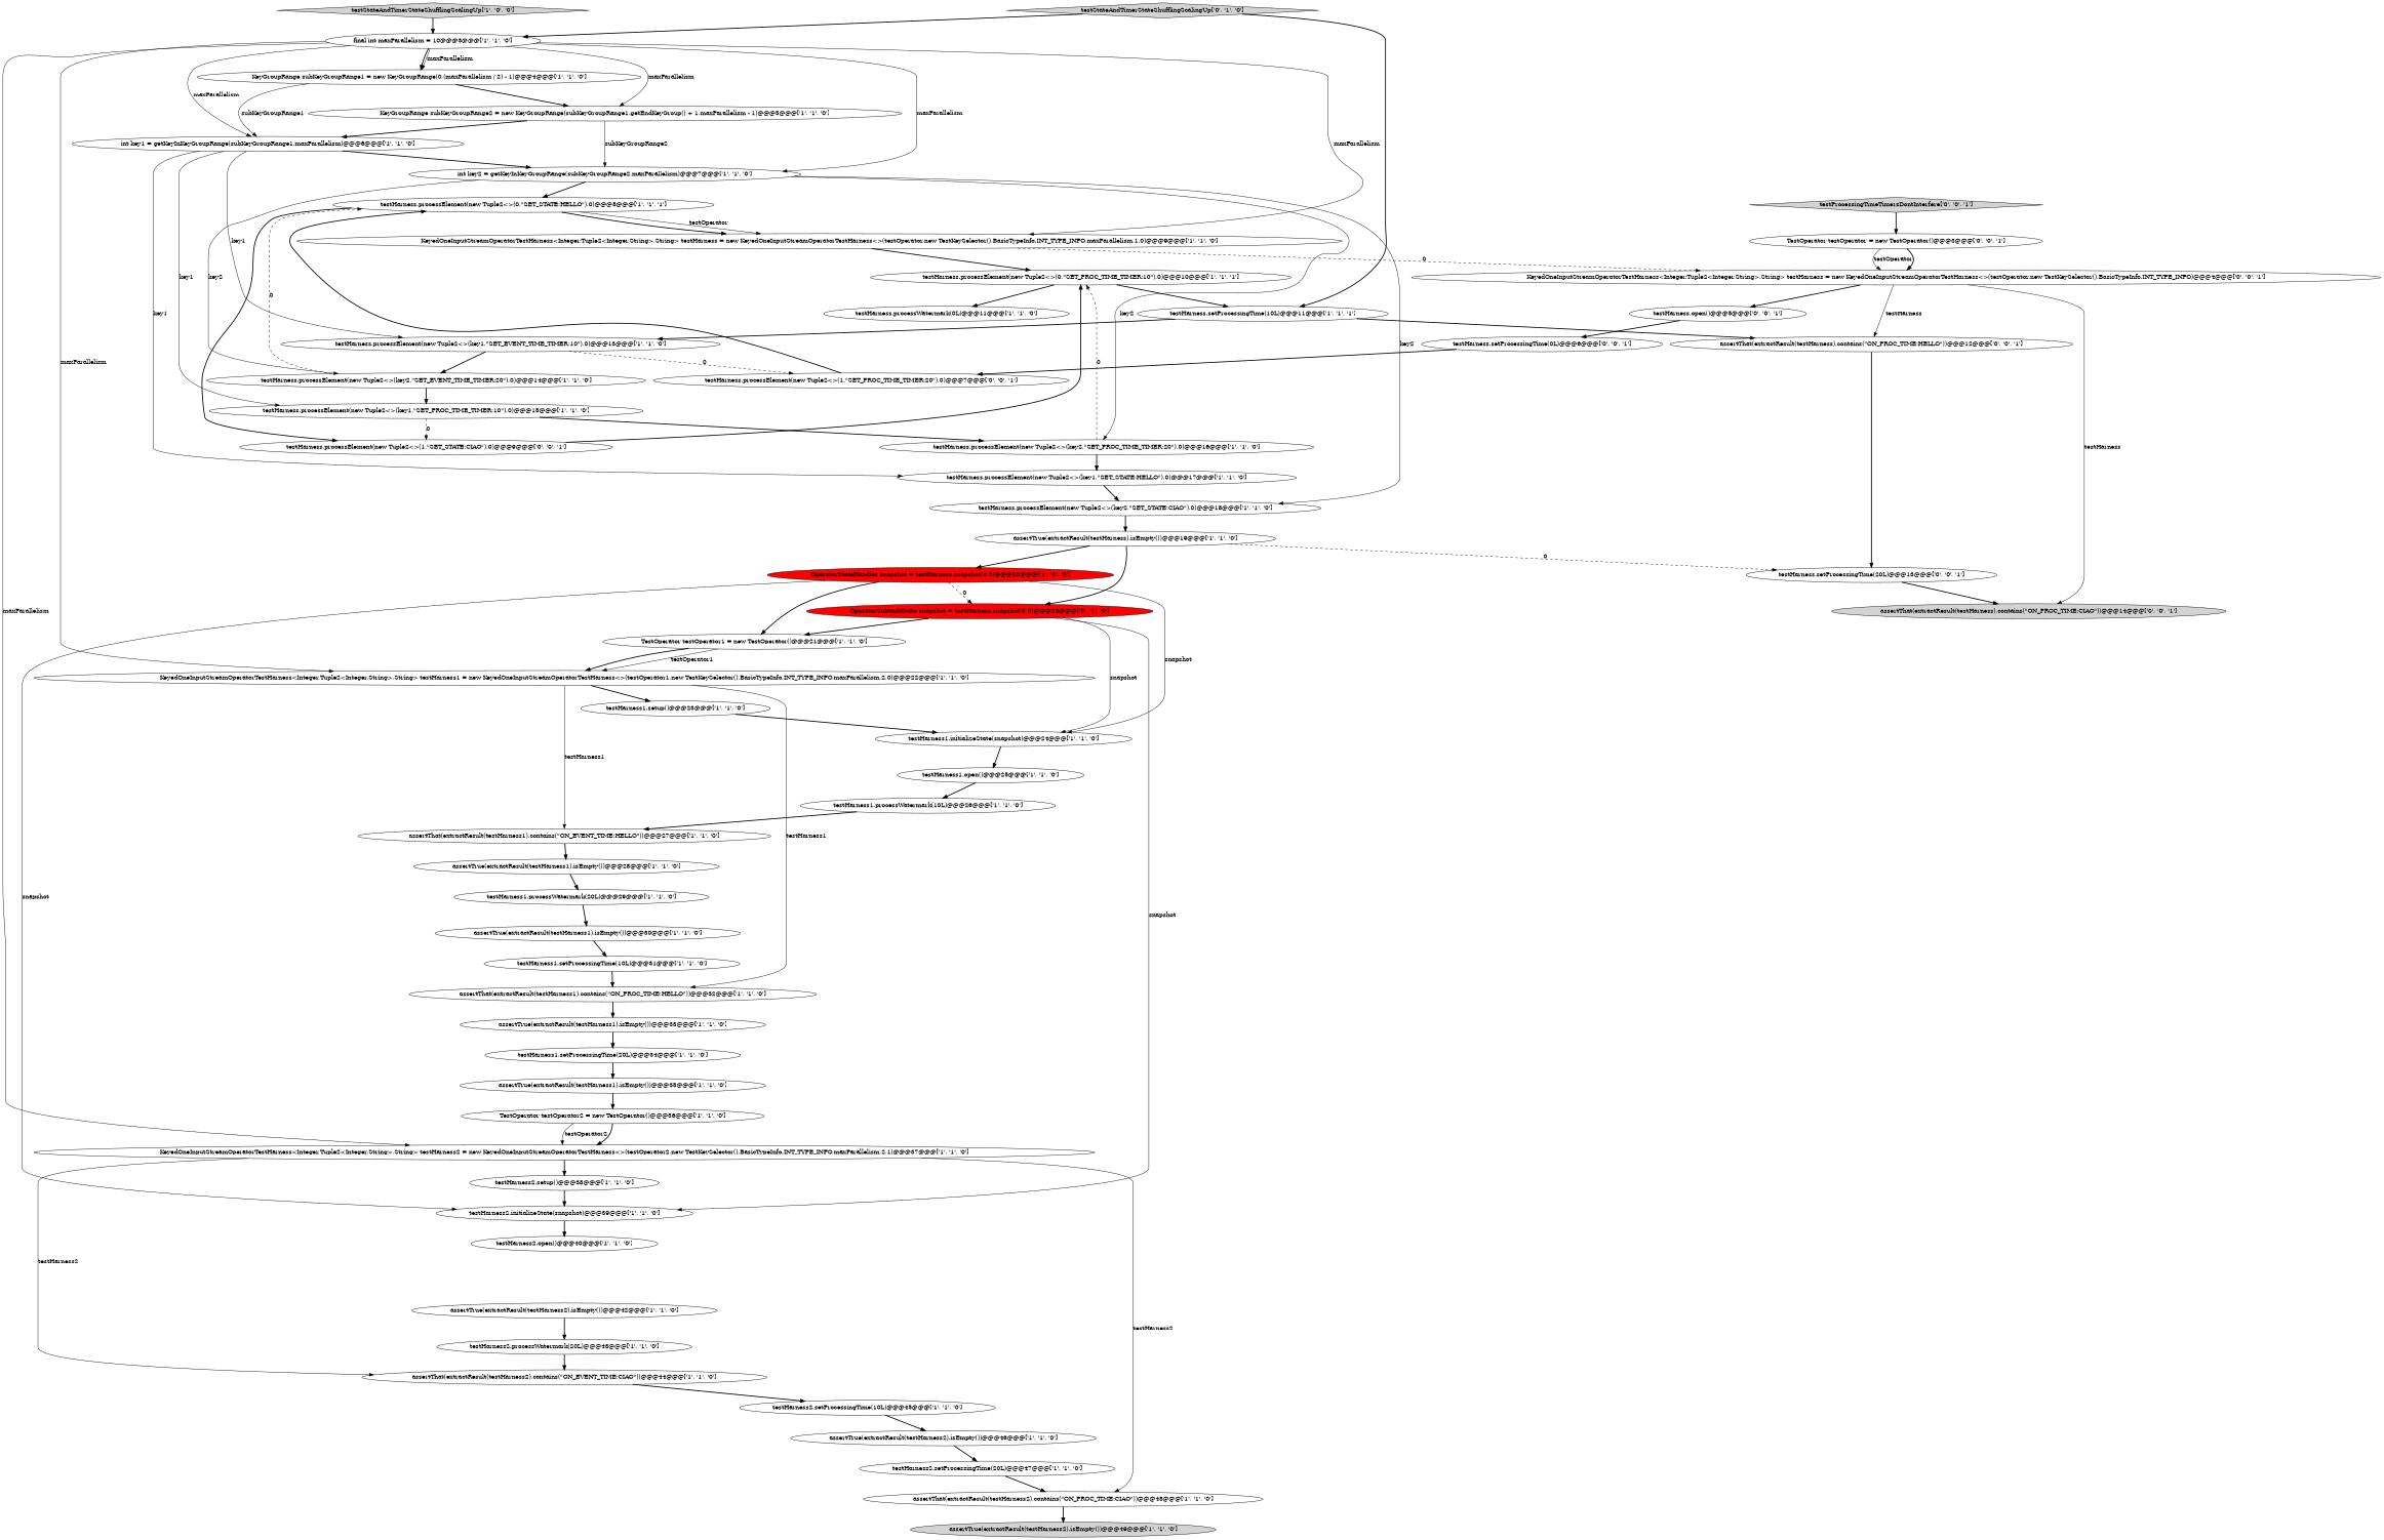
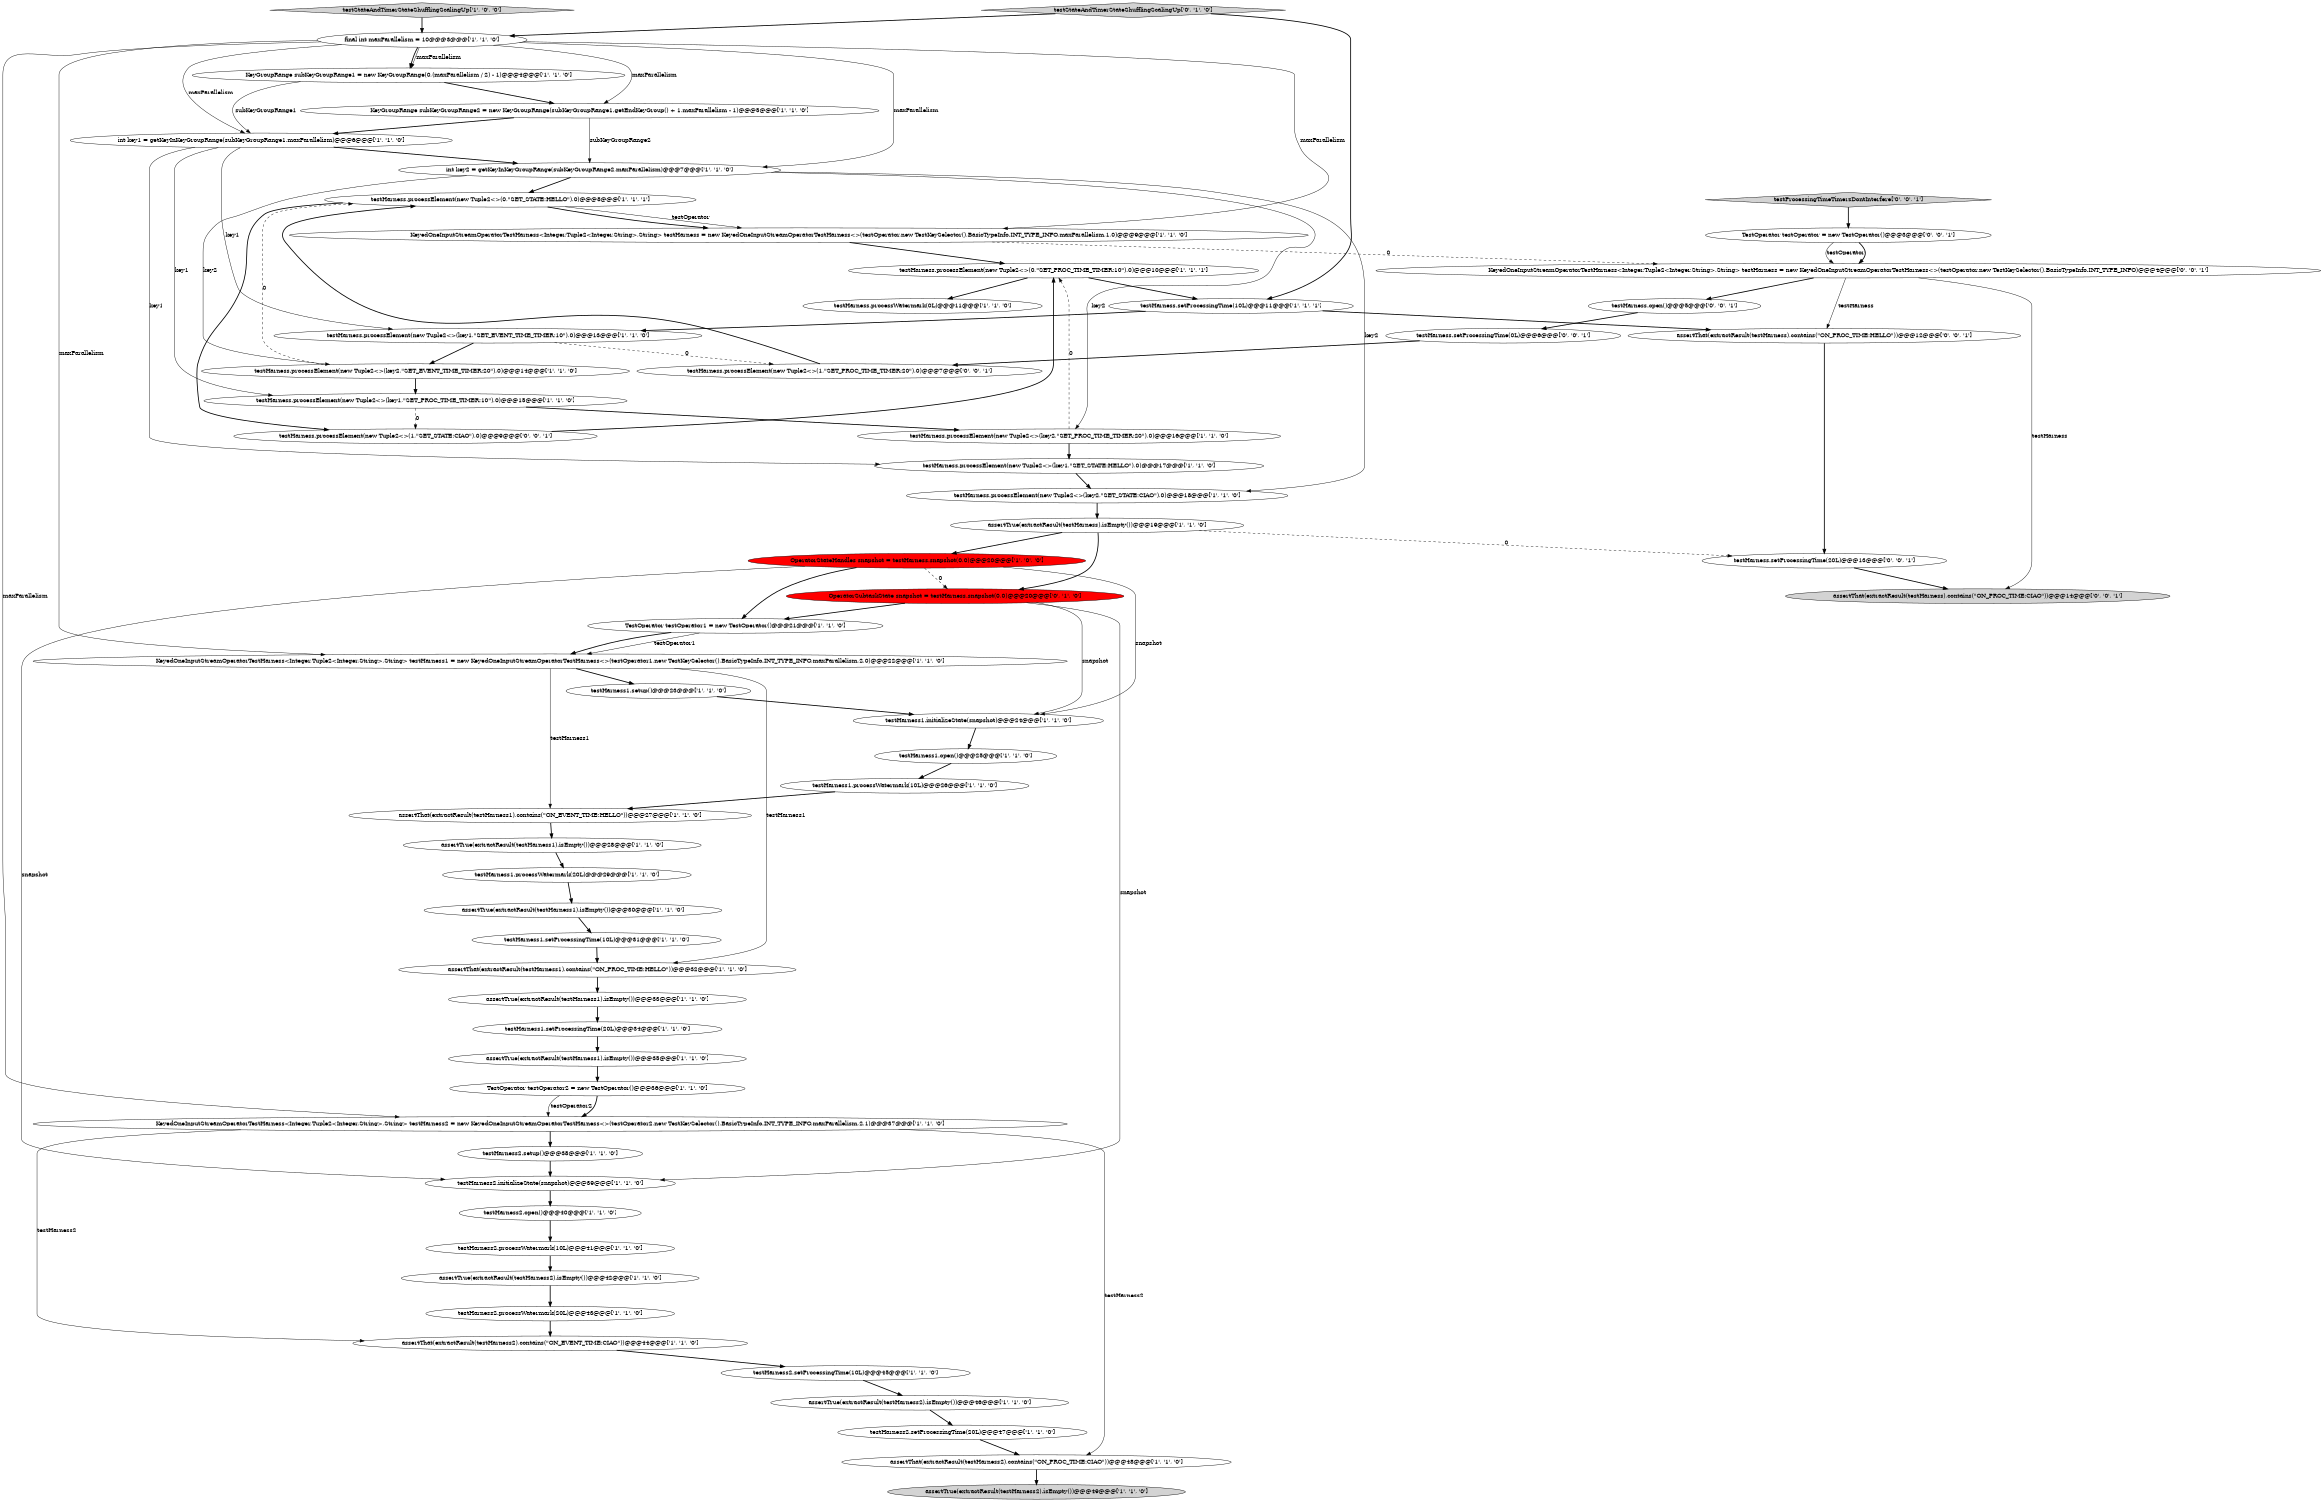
  digraph {
    node [fillcolor=white shape=ellipse style=filled]
    edge [style=bold]
    n1 [fillcolor=lightgray label="testStateAndTimerStateShufflingScalingUp['1', '0', '0']" shape=diamond]
    n2 [label="final int maxParallelism = 10@@@3@@@['1', '1', '0']"]
    n3 [label="int key2 = getKeyInKeyGroupRange(subKeyGroupRange2,maxParallelism)@@@7@@@['1', '1', '0']"]
    n4 [label="KeyGroupRange subKeyGroupRange2 = new KeyGroupRange(subKeyGroupRange1.getEndKeyGroup() + 1,maxParallelism - 1)@@@5@@@['1', '1', '0']"]
    n5 [label="int key1 = getKeyInKeyGroupRange(subKeyGroupRange1,maxParallelism)@@@6@@@['1', '1', '0']"]
    n6 [label="KeyedOneInputStreamOperatorTestHarness<Integer,Tuple2<Integer,String>,String> testHarness = new KeyedOneInputStreamOperatorTestHarness<>(testOperator,new TestKeySelector(),BasicTypeInfo.INT_TYPE_INFO,maxParallelism,1,0)@@@9@@@['1', '1', '0']"]
    n7 [label="KeyGroupRange subKeyGroupRange1 = new KeyGroupRange(0,(maxParallelism / 2) - 1)@@@4@@@['1', '1', '0']"]
    n8 [label="KeyedOneInputStreamOperatorTestHarness<Integer,Tuple2<Integer,String>,String> testHarness1 = new KeyedOneInputStreamOperatorTestHarness<>(testOperator1,new TestKeySelector(),BasicTypeInfo.INT_TYPE_INFO,maxParallelism,2,0)@@@22@@@['1', '1', '0']"]
    n9 [label="KeyedOneInputStreamOperatorTestHarness<Integer,Tuple2<Integer,String>,String> testHarness2 = new KeyedOneInputStreamOperatorTestHarness<>(testOperator2,new TestKeySelector(),BasicTypeInfo.INT_TYPE_INFO,maxParallelism,2,1)@@@37@@@['1', '1', '0']"]
    n10 [label="testHarness.processElement(new Tuple2<>(1,\"SET_PROC_TIME_TIMER:20\"),0)@@@7@@@['0', '0', '1']"]
    n11 [label="testHarness.processElement(new Tuple2<>(0,\"SET_STATE:HELLO\"),0)@@@8@@@['1', '1', '1']"]
    n12 [label="testHarness.processElement(new Tuple2<>(1,\"SET_STATE:CIAO\"),0)@@@9@@@['0', '0', '1']"]
    n13 [label="assertTrue(extractResult(testHarness1).isEmpty())@@@28@@@['1', '1', '0']"]
    n14 [label="testHarness1.processWatermark(20L)@@@29@@@['1', '1', '0']"]
    n15 [label="assertTrue(extractResult(testHarness1).isEmpty())@@@30@@@['1', '1', '0']"]
    n16 [fillcolor=lightgray label="testProcessingTimeTimersDontInterfere['0', '0', '1']" shape=diamond]
    n17 [label="TestOperator testOperator = new TestOperator()@@@3@@@['0', '0', '1']"]
    n18 [label="KeyedOneInputStreamOperatorTestHarness<Integer,Tuple2<Integer,String>,String> testHarness = new KeyedOneInputStreamOperatorTestHarness<>(testOperator,new TestKeySelector(),BasicTypeInfo.INT_TYPE_INFO)@@@4@@@['0', '0', '1']"]
    n19 [label="testHarness1.setProcessingTime(10L)@@@31@@@['1', '1', '0']"]
    n20 [label="assertThat(extractResult(testHarness1),contains(\"ON_PROC_TIME:HELLO\"))@@@32@@@['1', '1', '0']"]
    n21 [label="testHarness.processElement(new Tuple2<>(key2,\"SET_PROC_TIME_TIMER:20\"),0)@@@16@@@['1', '1', '0']"]
    n22 [label="testHarness.processElement(new Tuple2<>(key2,\"SET_STATE:CIAO\"),0)@@@18@@@['1', '1', '0']"]
    n23 [label="testHarness.processElement(new Tuple2<>(key2,\"SET_EVENT_TIME_TIMER:20\"),0)@@@14@@@['1', '1', '0']"]
    n24 [label="testHarness.processElement(new Tuple2<>(0,\"SET_PROC_TIME_TIMER:10\"),0)@@@10@@@['1', '1', '1']"]
    n25 [label="testHarness.processElement(new Tuple2<>(key1,\"SET_STATE:HELLO\"),0)@@@17@@@['1', '1', '0']"]
    n26 [label="assertTrue(extractResult(testHarness).isEmpty())@@@19@@@['1', '1', '0']"]
    n27 [label="testHarness.processElement(new Tuple2<>(key1,\"SET_PROC_TIME_TIMER:10\"),0)@@@15@@@['1', '1', '0']"]
    n28 [fillcolor=red label="OperatorStateHandles snapshot = testHarness.snapshot(0,0)@@@20@@@['1', '0', '0']"]
    n29 [label="TestOperator testOperator1 = new TestOperator()@@@21@@@['1', '1', '0']"]
    n30 [label="testHarness2.initializeState(snapshot)@@@39@@@['1', '1', '0']"]
    n31 [label="testHarness1.initializeState(snapshot)@@@24@@@['1', '1', '0']"]
    n32 [fillcolor=red label="OperatorSubtaskState snapshot = testHarness.snapshot(0,0)@@@20@@@['0', '1', '0']"]
    n33 [label="testHarness2.open()@@@40@@@['1', '1', '0']"]
    n34 [label="testHarness1.open()@@@25@@@['1', '1', '0']"]
    n35 [label="testHarness.processWatermark(0L)@@@11@@@['1', '1', '0']"]
    n36 [label="testHarness.setProcessingTime(10L)@@@11@@@['1', '1', '1']"]
    n37 [label="testHarness.open()@@@5@@@['0', '0', '1']"]
    n38 [label="testHarness.setProcessingTime(0L)@@@6@@@['0', '0', '1']"]
    n39 [label="assertThat(extractResult(testHarness),contains(\"ON_PROC_TIME:HELLO\"))@@@12@@@['0', '0', '1']"]
    n40 [label="testHarness.setProcessingTime(20L)@@@13@@@['0', '0', '1']"]
    n41 [fillcolor=lightgray label="assertThat(extractResult(testHarness),contains(\"ON_PROC_TIME:CIAO\"))@@@14@@@['0', '0', '1']"]
    n42 [label="assertThat(extractResult(testHarness2),contains(\"ON_PROC_TIME:CIAO\"))@@@48@@@['1', '1', '0']"]
    n43 [fillcolor=lightgray label="assertTrue(extractResult(testHarness2).isEmpty())@@@49@@@['1', '1', '0']"]
    n44 [label="testHarness.processElement(new Tuple2<>(key1,\"SET_EVENT_TIME_TIMER:10\"),0)@@@13@@@['1', '1', '0']"]
    n45 [label="testHarness2.setProcessingTime(10L)@@@45@@@['1', '1', '0']"]
    n46 [label="assertTrue(extractResult(testHarness2).isEmpty())@@@46@@@['1', '1', '0']"]
    n47 [label="testHarness2.setProcessingTime(20L)@@@47@@@['1', '1', '0']"]
    n48 [label="testHarness1.setProcessingTime(20L)@@@34@@@['1', '1', '0']"]
    n49 [label="assertTrue(extractResult(testHarness1).isEmpty())@@@35@@@['1', '1', '0']"]
    n50 [label="TestOperator testOperator2 = new TestOperator()@@@36@@@['1', '1', '0']"]
    n51 [label="assertTrue(extractResult(testHarness1).isEmpty())@@@33@@@['1', '1', '0']"]
    n52 [label="assertTrue(extractResult(testHarness2).isEmpty())@@@42@@@['1', '1', '0']"]
    n53 [label="testHarness2.processWatermark(20L)@@@43@@@['1', '1', '0']"]
    n54 [label="assertThat(extractResult(testHarness2),contains(\"ON_EVENT_TIME:CIAO\"))@@@44@@@['1', '1', '0']"]
    n55 [label="assertThat(extractResult(testHarness1),contains(\"ON_EVENT_TIME:HELLO\"))@@@27@@@['1', '1', '0']"]
    n56 [label="testHarness1.setup()@@@23@@@['1', '1', '0']"]
    n57 [label="testHarness1.processWatermark(10L)@@@26@@@['1', '1', '0']"]
+   n58 [label="testHarness2.processWatermark(10L)@@@41@@@['1', '1', '0']"]
    n59 [label="testHarness2.setup()@@@38@@@['1', '1', '0']"]
    n60 [fillcolor=lightgray label="testStateAndTimerStateShufflingScalingUp['0', '1', '0']" shape=diamond]
    n1 -> n2
    n2 -> n3 [label=maxParallelism style=solid]
    n2 -> n4 [label=maxParallelism style=solid]
    n2 -> n5 [label=maxParallelism style=solid]
    n2 -> n6 [label=maxParallelism style=solid]
    n2 -> n7 [label=maxParallelism style=solid]
    n2 -> n7
    n2 -> n8 [label=maxParallelism style=solid]
    n2 -> n9 [label=maxParallelism style=solid]
    n3 -> n11
    n3 -> n21 [label=key2 style=solid]
    n3 -> n22 [label=key2 style=solid]
    n3 -> n23 [label=key2 style=solid]
    n4 -> n3 [label=subKeyGroupRange2 style=solid]
    n4 -> n5
    n5 -> n3
    n5 -> n25 [label=key1 style=solid]
    n5 -> n27 [label=key1 style=solid]
    n5 -> n44 [label=key1 style=solid]
    n6 -> n18 [label=0 style=dashed]
    n6 -> n24
    n7 -> n4
    n7 -> n5 [label=subKeyGroupRange1 style=solid]
    n8 -> n20 [label=testHarness1 style=solid]
    n8 -> n55 [label=testHarness1 style=solid]
    n8 -> n56
    n9 -> n42 [label=testHarness2 style=solid]
    n9 -> n54 [label=testHarness2 style=solid]
    n9 -> n59
    n10 -> n11
    n11 -> n6 [label=testOperator style=solid]
    n11 -> n6
    n11 -> n12
    n12 -> n24
    n13 -> n14
    n14 -> n15
    n15 -> n19
    n16 -> n17
    n17 -> n18 [label=testOperator style=solid]
    n17 -> n18
    n18 -> n37
    n18 -> n39 [label=testHarness style=solid]
    n18 -> n41 [label=testHarness style=solid]
    n19 -> n20
    n20 -> n51
    n21 -> n24 [label=0 style=dashed]
    n21 -> n25
    n22 -> n26
    n23 -> n11 [label=0 style=dashed]
    n23 -> n27
    n24 -> n35
    n24 -> n36
    n25 -> n22
    n26 -> n28
    n26 -> n32
    n26 -> n40 [label=0 style=dashed]
    n27 -> n12 [label=0 style=dashed]
    n27 -> n21
    n28 -> n29
    n28 -> n30 [label=snapshot style=solid]
    n28 -> n31 [label=snapshot style=solid]
    n28 -> n32 [label=0 style=dashed]
    n29 -> n8
    n29 -> n8 [label=testOperator1 style=solid]
    n30 -> n33
    n31 -> n34
    n32 -> n29
    n32 -> n30 [label=snapshot style=solid]
    n32 -> n31 [label=snapshot style=solid]
+   n33 -> n58
    n34 -> n57
    n36 -> n39
    n36 -> n44
    n37 -> n38
    n38 -> n10
    n39 -> n40
    n40 -> n41
    n42 -> n43
    n44 -> n10 [label=0 style=dashed]
    n44 -> n23
    n45 -> n46
    n46 -> n47
    n47 -> n42
    n48 -> n49
    n49 -> n50
    n50 -> n9 [label=testOperator2 style=solid]
    n50 -> n9
    n51 -> n48
    n52 -> n53
    n53 -> n54
    n54 -> n45
    n55 -> n13
    n56 -> n31
    n57 -> n55
+   n58 -> n52
    n59 -> n30
    n60 -> n2
    n60 -> n36
  }
